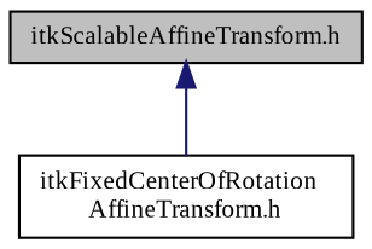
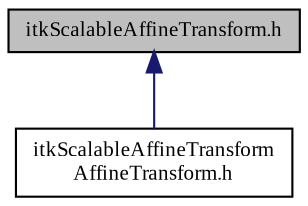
  digraph {
    fontname="Liberation Serif"
    node [color=black fontname="Liberation Serif" fontsize=10 shape=record style=filled]
    n1 [fillcolor=grey75 fontcolor=black height=0.2 label="itkScalableAffineTransform.h" width=0.4]
-   n2 [fillcolor=white height=0.2 label="itkFixedCenterOfRotation\lAffineTransform.h" width=0.4]
+   n2 [fillcolor=white height=0.2 label="itkScalableAffineTransform\lAffineTransform.h" width=0.4]
    n1 -> n2 [color=midnightblue dir=back fontname="Liberation Serif" fontsize=10 labelfontname=Helvetica labelfontsize=10 style=solid]
  }
